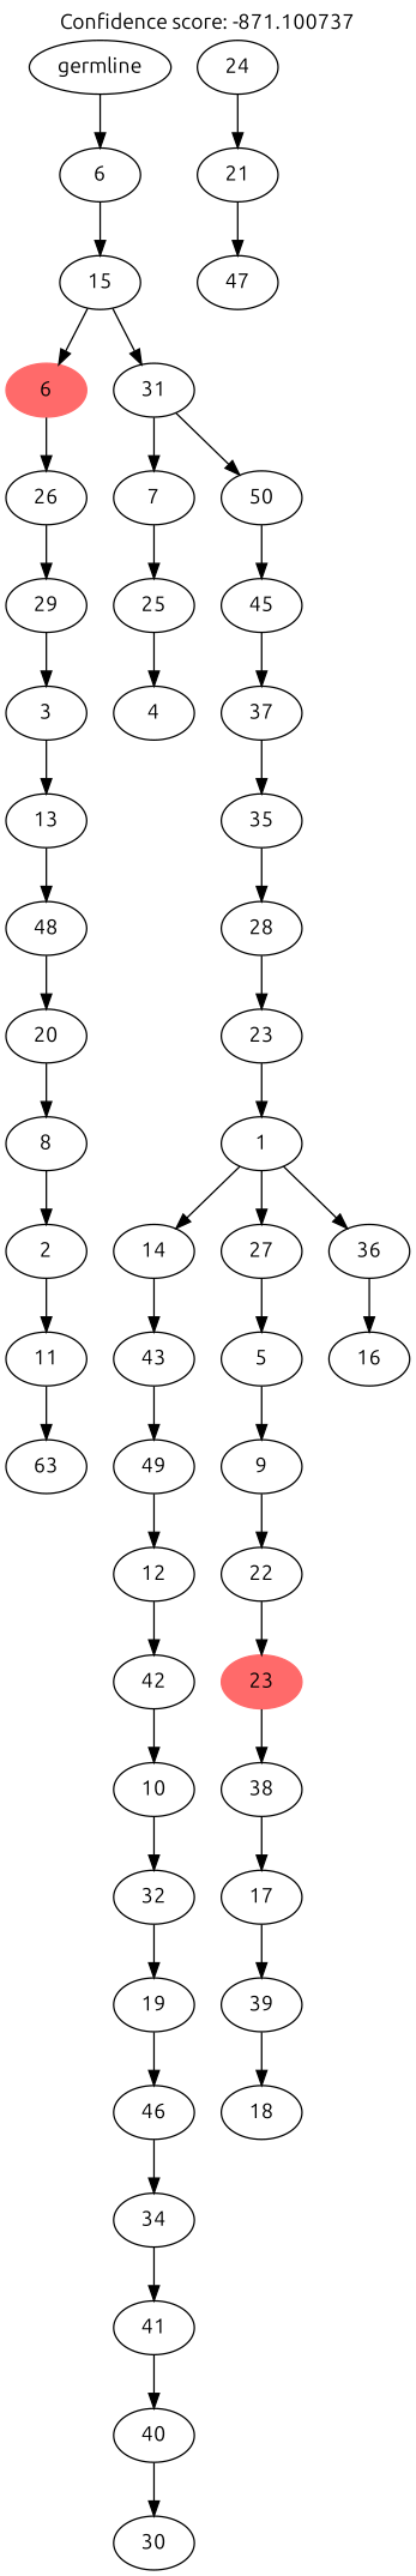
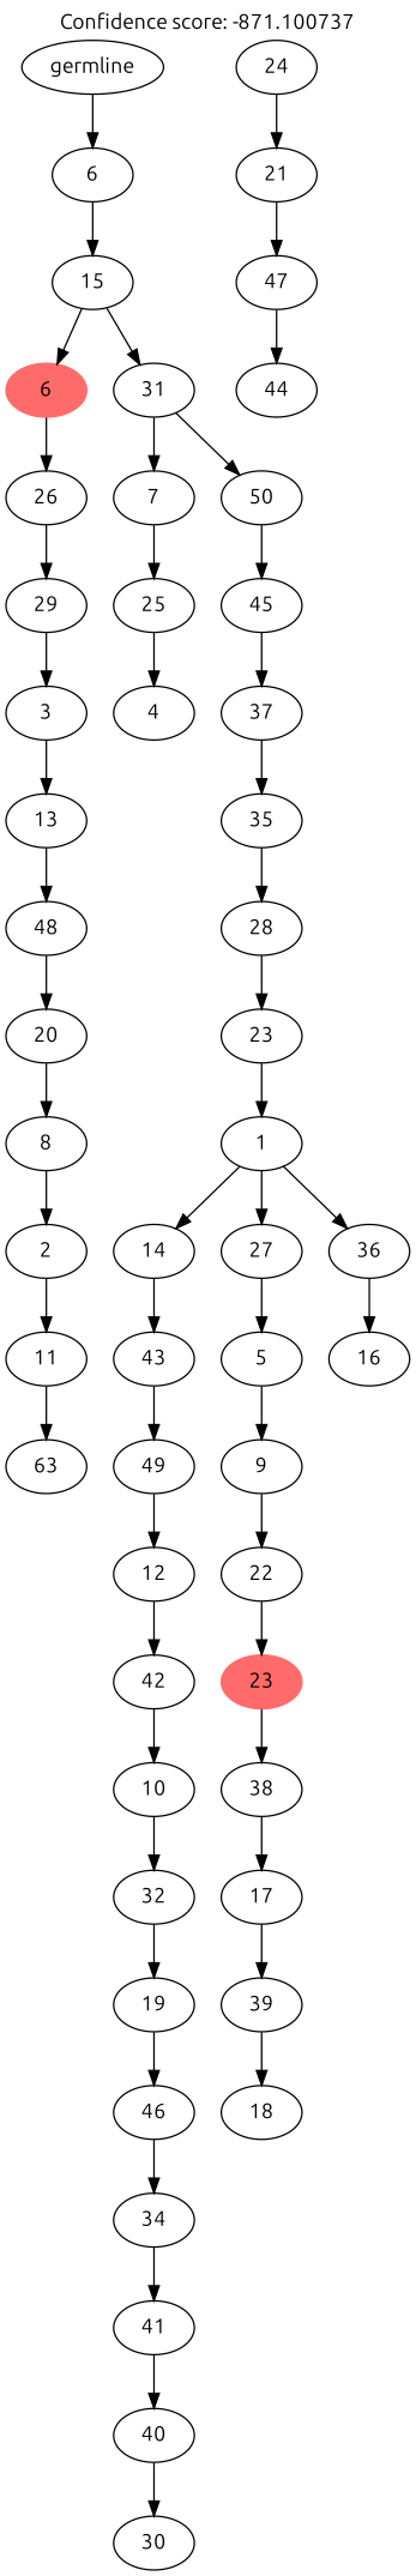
  digraph {
    fontname=Ubuntu
    label="Confidence score: -871.100737"
    labelloc=t
    node [fontname=Ubuntu]
    edge [fontname=Ubuntu]
    n1 [label=11]
    n2 [label=63]
    n3 [label=2]
    n4 [label=8]
    n5 [label=20]
    n6 [label=48]
    n7 [label=13]
    n8 [label=3]
    n9 [label=29]
    n10 [label=26]
    n11 [color=indianred1 label=6 style=filled]
    n12 [label=25]
    n13 [label=4]
    n14 [label=7]
    n15 [label=40]
    n16 [label=30]
    n17 [label=41]
    n18 [label=34]
    n19 [label=46]
    n20 [label=19]
    n21 [label=32]
    n22 [label=10]
    n23 [label=42]
    n24 [label=12]
    n25 [label=49]
    n26 [label=43]
    n27 [label=14]
    n28 [label=39]
    n29 [label=18]
    n30 [label=17]
    n31 [label=38]
    n32 [color=indianred1 label=23 style=filled]
    n33 [label=22]
    n34 [label=9]
    n35 [label=5]
    n36 [label=27]
    n37 [label=47]
+   n38 [label=44]
    n39 [label=21]
    n40 [label=24]
    n41 [label=16]
    n42 [label=36]
    n43 [label=1]
    n44 [label=23]
    n45 [label=28]
    n46 [label=35]
    n47 [label=37]
    n48 [label=45]
    n49 [label=50]
    n50 [label=31]
    n51 [label=15]
    n52 [label=6]
    n53 [label=germline]
    n1 -> n2
    n3 -> n1
    n4 -> n3
    n5 -> n4
    n6 -> n5
    n7 -> n6
    n8 -> n7
    n9 -> n8
    n10 -> n9
    n11 -> n10
    n12 -> n13
    n14 -> n12
    n15 -> n16
    n17 -> n15
    n18 -> n17
    n19 -> n18
    n20 -> n19
    n21 -> n20
    n22 -> n21
    n23 -> n22
    n24 -> n23
    n25 -> n24
    n26 -> n25
    n27 -> n26
    n28 -> n29
    n30 -> n28
    n31 -> n30
    n32 -> n31
    n33 -> n32
    n34 -> n33
    n35 -> n34
    n36 -> n35
+   n37 -> n38
    n39 -> n37
    n40 -> n39
    n42 -> n41
    n43 -> n27
    n43 -> n36
    n43 -> n42
    n44 -> n43
    n45 -> n44
    n46 -> n45
    n47 -> n46
    n48 -> n47
    n49 -> n48
    n50 -> n14
    n50 -> n49
    n51 -> n11
    n51 -> n50
    n52 -> n51
    n53 -> n52
  }
